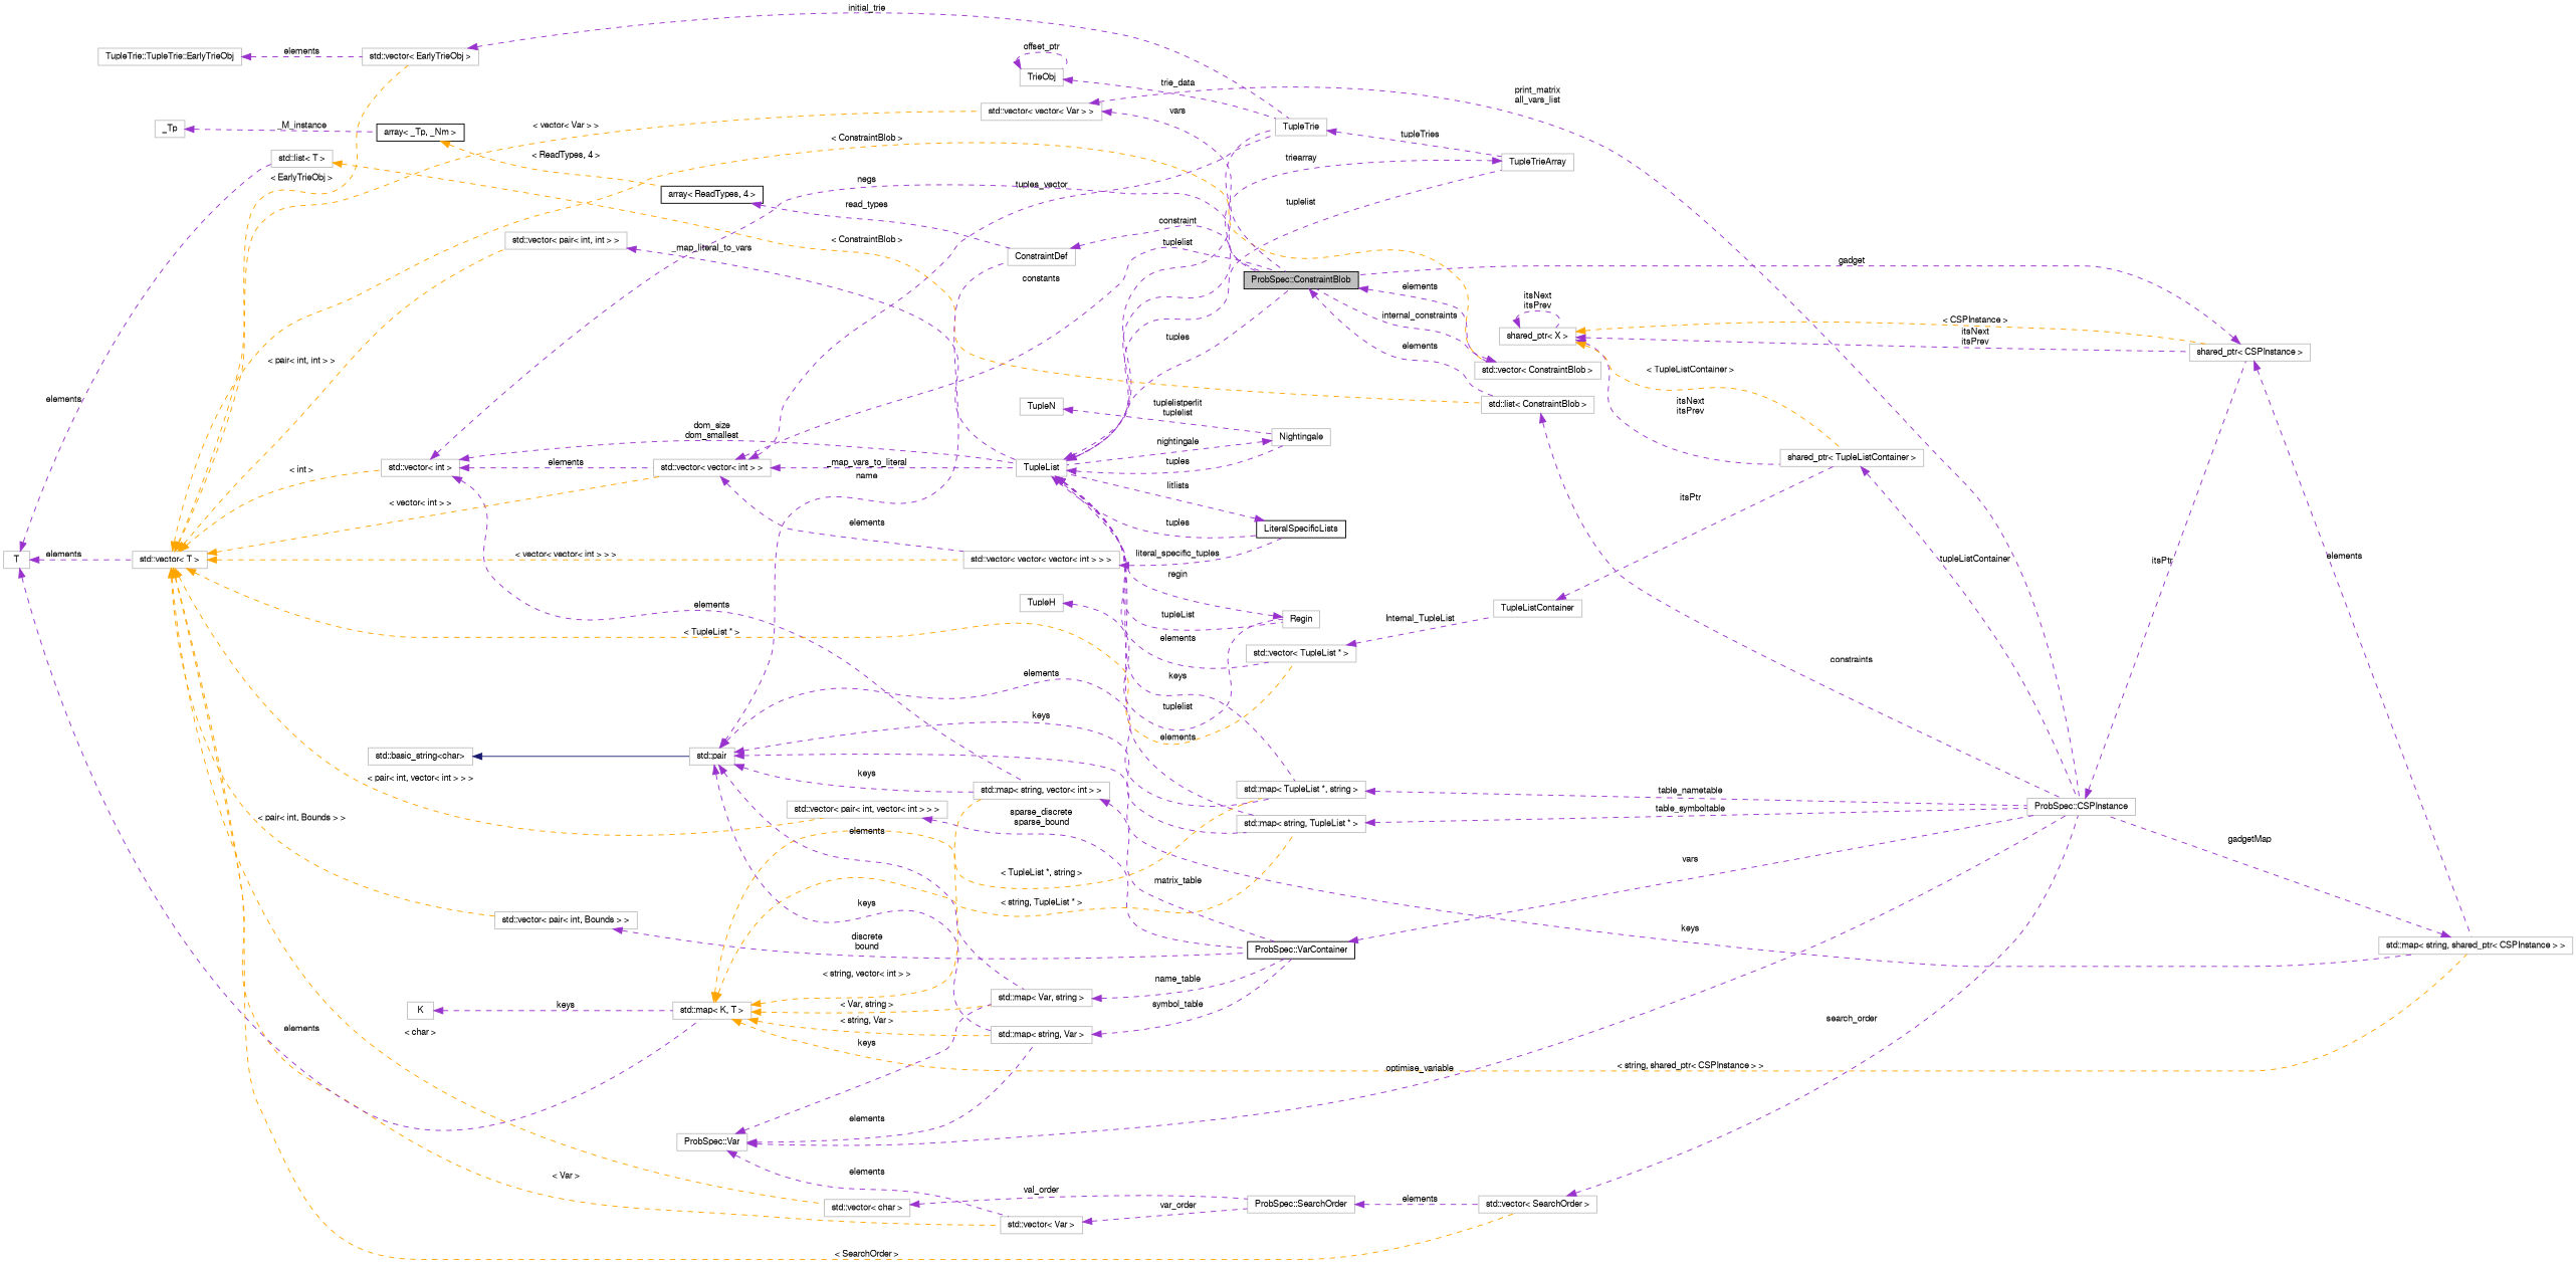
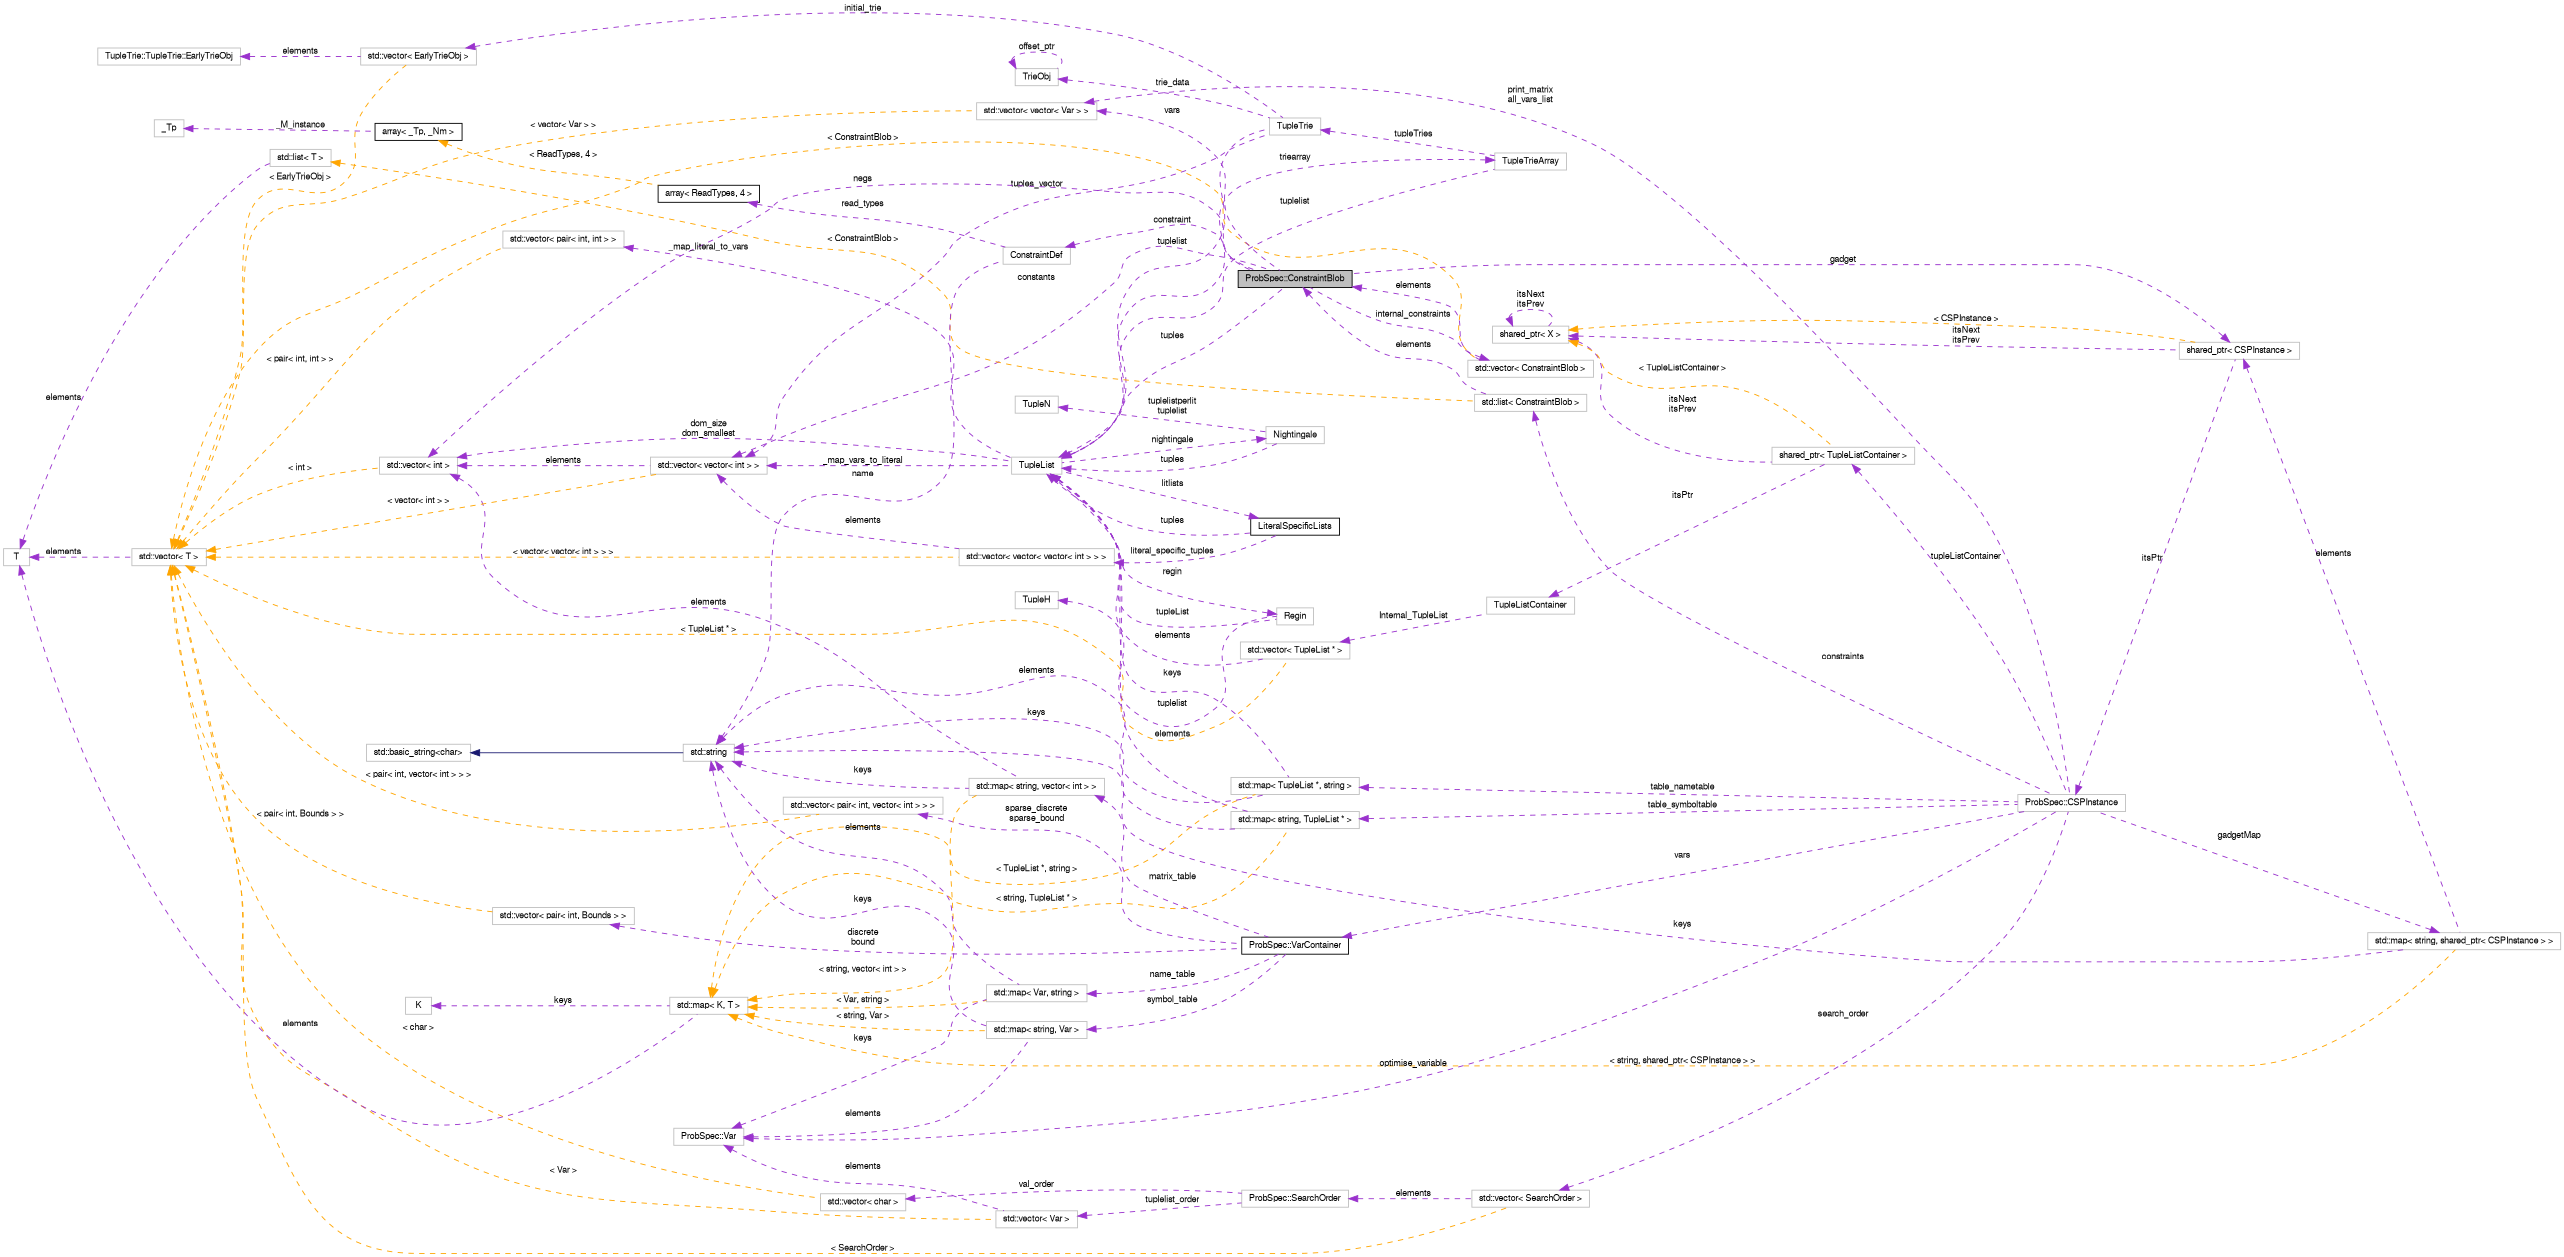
  digraph {
    rankdir=LR
    node [color=grey75 fillcolor=white fontname=FreeSans fontsize=10 shape=record style=filled]
    edge [color=darkorchid3 dir=back fontname=FreeSans fontsize=10 labelfontname=FreeSans labelfontsize=10 style=dashed]
    n1 [color=black fillcolor=grey75 fontcolor=black height=0.2 label="ProbSpec::ConstraintBlob" width=0.4]
    n2 [height=0.2 label="std::list\< ConstraintBlob \>" width=0.4]
    n3 [height=0.2 label="std::vector\< ConstraintBlob \>" width=0.4]
    n4 [height=0.2 label="ProbSpec::CSPInstance" width=0.4]
    n5 [height=0.2 label="std::vector\< vector\< int \> \>" width=0.4]
    n6 [height=0.2 label=TupleList width=0.4]
    n7 [height=0.2 label=TupleTrie width=0.4]
    n8 [height=0.2 label="std::vector\< vector\< vector\< int \> \> \>" width=0.4]
    n9 [height=0.2 label="std::vector\< TupleList * \>" width=0.4]
    n10 [height=0.2 label="std::map\< TupleList *, string \>" width=0.4]
    n11 [height=0.2 label="std::map\< string, TupleList * \>" width=0.4]
    n12 [height=0.2 label=TupleTrieArray width=0.4]
    n13 [height=0.2 label=Nightingale width=0.4]
    n14 [color=black height=0.2 label=LiteralSpecificLists width=0.4]
    n15 [height=0.2 label=Regin width=0.4]
    n16 [height=0.2 label="std::vector\< int \>" width=0.4]
    n17 [height=0.2 label="std::map\< string, vector\< int \> \>" width=0.4]
    n18 [color=black height=0.2 label="ProbSpec::VarContainer" width=0.4]
    n19 [height=0.2 label="std::vector\< T \>" width=0.4]
    n20 [height=0.2 label="std::vector\< vector\< Var \> \>" width=0.4]
    n21 [height=0.2 label="std::vector\< EarlyTrieObj \>" width=0.4]
    n22 [height=0.2 label="std::vector\< pair\< int, int \> \>" width=0.4]
    n23 [height=0.2 label="std::vector\< Var \>" width=0.4]
    n24 [height=0.2 label="std::vector\< SearchOrder \>" width=0.4]
    n25 [height=0.2 label="std::vector\< char \>" width=0.4]
    n26 [height=0.2 label="std::vector\< pair\< int, Bounds \> \>" width=0.4]
    n27 [height=0.2 label="std::vector\< pair\< int, vector\< int \> \> \>" width=0.4]
    n28 [height=0.2 label="ProbSpec::SearchOrder" width=0.4]
    n29 [height=0.2 label=TupleListContainer width=0.4]
    n30 [height=0.2 label=T width=0.4]
    n31 [height=0.2 label="std::map\< K, T \>" width=0.4]
    n32 [height=0.2 label="std::list\< T \>" width=0.4]
    n33 [height=0.2 label="std::map\< string, shared_ptr\< CSPInstance \> \>" width=0.4]
    n34 [height=0.2 label="std::map\< Var, string \>" width=0.4]
    n35 [height=0.2 label="std::map\< string, Var \>" width=0.4]
    n36 [height=0.2 label="shared_ptr\< CSPInstance \>" width=0.4]
    n37 [height=0.2 label="shared_ptr\< X \>" width=0.4]
    n38 [height=0.2 label="shared_ptr\< TupleListContainer \>" width=0.4]
-   n39 [height=0.2 label="std::pair" width=0.4]
+   n39 [height=0.2 label="std::string" width=0.4]
    n40 [height=0.2 label=ConstraintDef width=0.4]
    n41 [height=0.2 label="std::basic_string\<char\>" width=0.4]
    n42 [height=0.2 label="TupleTrie::TupleTrie::EarlyTrieObj" width=0.4]
    n43 [height=0.2 label=TrieObj width=0.4]
    n44 [height=0.2 label=TupleN width=0.4]
    n45 [height=0.2 label=TupleH width=0.4]
    n46 [height=0.2 label=K width=0.4]
    n47 [height=0.2 label="ProbSpec::Var" width=0.4]
    n48 [color=black height=0.2 label="array\< ReadTypes, 4 \>" width=0.4]
    n49 [color=black height=0.2 label="array\< _Tp, _Nm \>" width=0.4]
    n50 [height=0.2 label=_Tp width=0.4]
    n1 -> n2 [label=elements]
    n1 -> n3 [label=elements]
    n2 -> n4 [label=constraints]
    n3 -> n1 [label=internal_constraints]
    n4 -> n36 [label=itsPtr]
    n5 -> n1 [label=constants]
    n5 -> n6 [label=_map_vars_to_literal]
    n5 -> n7 [label=tuples_vector]
    n5 -> n8 [label=elements]
    n6 -> n1 [label=tuples]
    n6 -> n7 [label=tuplelist]
    n6 -> n9 [label=elements]
    n6 -> n10 [label=keys]
    n6 -> n11 [label=elements]
    n6 -> n12 [label=tuplelist]
    n6 -> n13 [label=tuples]
    n6 -> n14 [label=tuples]
    n6 -> n15 [label=tupleList]
    n7 -> n12 [label=tupleTries]
    n8 -> n14 [label=literal_specific_tuples]
    n9 -> n29 [label=Internal_TupleList]
    n10 -> n4 [label=table_nametable]
    n11 -> n4 [label=table_symboltable]
    n12 -> n6 [label=triearray]
    n13 -> n6 [label=nightingale]
    n14 -> n6 [label=litlists]
    n15 -> n6 [label=regin]
    n16 -> n1 [label=negs]
    n16 -> n5 [label=elements]
    n16 -> n6 [label="dom_size\ndom_smallest"]
    n16 -> n17 [label=elements]
    n17 -> n18 [label=matrix_table]
    n18 -> n4 [label=vars]
    n19 -> n3 [color=orange label="\< ConstraintBlob \>"]
    n19 -> n5 [color=orange label="\< vector\< int \> \>"]
    n19 -> n8 [color=orange label="\< vector\< vector\< int \> \> \>"]
    n19 -> n9 [color=orange label="\< TupleList * \>"]
    n19 -> n16 [color=orange label="\< int \>"]
    n19 -> n20 [color=orange label="\< vector\< Var \> \>"]
    n19 -> n21 [color=orange label="\< EarlyTrieObj \>"]
    n19 -> n22 [color=orange label="\< pair\< int, int \> \>"]
    n19 -> n23 [color=orange label="\< Var \>"]
    n19 -> n24 [color=orange label="\< SearchOrder \>"]
    n19 -> n25 [color=orange label="\< char \>"]
    n19 -> n26 [color=orange label="\< pair\< int, Bounds \> \>"]
    n19 -> n27 [color=orange label="\< pair\< int, vector\< int \> \> \>"]
    n20 -> n1 [label=vars]
    n20 -> n4 [label="print_matrix\nall_vars_list"]
    n21 -> n7 [label=initial_trie]
    n22 -> n6 [label=_map_literal_to_vars]
-   n23 -> n28 [label=var_order]
+   n23 -> n28 [label=tuplelist_order]
    n24 -> n4 [label=search_order]
    n25 -> n28 [label=val_order]
    n26 -> n18 [label="discrete\nbound"]
    n27 -> n18 [label="sparse_discrete\nsparse_bound"]
    n28 -> n24 [label=elements]
    n29 -> n38 [label=itsPtr]
    n30 -> n19 [label=elements]
    n30 -> n31 [label=elements]
    n30 -> n32 [label=elements]
    n31 -> n10 [color=orange label="\< TupleList *, string \>"]
    n31 -> n11 [color=orange label="\< string, TupleList * \>"]
    n31 -> n17 [color=orange label="\< string, vector\< int \> \>"]
    n31 -> n33 [color=orange label="\< string, shared_ptr\< CSPInstance \> \>"]
    n31 -> n34 [color=orange label="\< Var, string \>"]
    n31 -> n35 [color=orange label="\< string, Var \>"]
    n32 -> n2 [color=orange label="\< ConstraintBlob \>"]
    n33 -> n4 [label=gadgetMap]
    n34 -> n18 [label=name_table]
    n35 -> n18 [label=symbol_table]
    n36 -> n1 [label=gadget]
    n36 -> n33 [label=elements]
    n37 -> n36 [label="itsNext\nitsPrev"]
    n37 -> n36 [color=orange label="\< CSPInstance \>"]
    n37 -> n37 [label="itsNext\nitsPrev"]
    n37 -> n38 [label="itsNext\nitsPrev"]
    n37 -> n38 [color=orange label="\< TupleListContainer \>"]
    n38 -> n4 [label=tupleListContainer]
    n39 -> n10 [label=elements]
    n39 -> n11 [label=keys]
    n39 -> n17 [label=keys]
    n39 -> n33 [label=keys]
    n39 -> n34 [label=elements]
    n39 -> n35 [label=keys]
    n39 -> n40 [label=name]
    n40 -> n1 [label=constraint]
    n41 -> n39 [color=midnightblue style=solid]
    n42 -> n21 [label=elements]
    n43 -> n7 [label=trie_data]
    n43 -> n43 [label=offset_ptr]
    n44 -> n13 [label="tuplelistperlit\ntuplelist"]
    n45 -> n15 [label=tuplelist]
    n46 -> n31 [label=keys]
    n47 -> n4 [label=optimise_variable]
    n47 -> n23 [label=elements]
    n47 -> n34 [label=keys]
    n47 -> n35 [label=elements]
    n48 -> n40 [label=read_types]
    n49 -> n48 [color=orange label="\< ReadTypes, 4 \>"]
    n50 -> n49 [label=_M_instance]
  }
